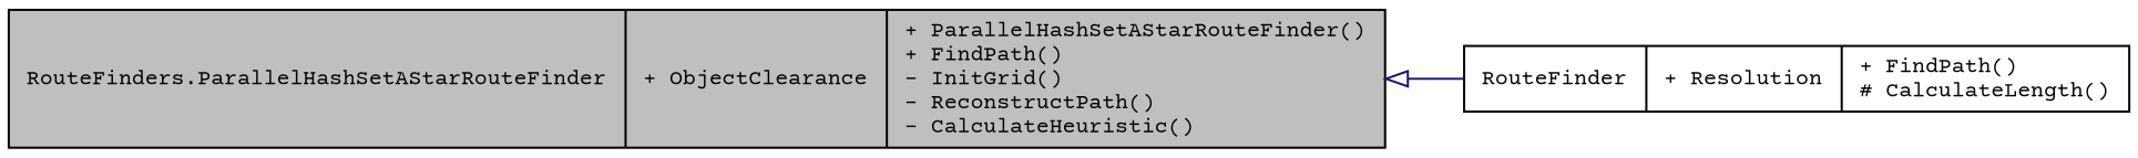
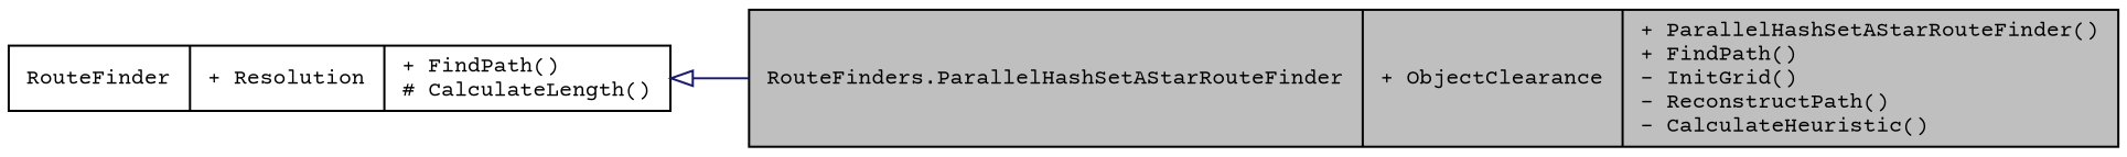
  digraph {
    rankdir=LR
    fontname="Courier Prime"
    node [color=black fontname="Courier Prime" fontsize=10 shape=record style=filled]
    n1 [fillcolor=grey75 fontcolor=black height=0.2 label="{RouteFinders.ParallelHashSetAStarRouteFinder\n|+ ObjectClearance\l|+ ParallelHashSetAStarRouteFinder()\l+ FindPath()\l- InitGrid()\l- ReconstructPath()\l- CalculateHeuristic()\l}" width=0.4]
    n2 [fillcolor=white height=0.2 label="{RouteFinder\n|+ Resolution\l|+ FindPath()\l# CalculateLength()\l}" width=0.4]
-   n1 -> n2 [arrowtail=onormal color=midnightblue dir=back fontname="Courier Prime" fontsize=10 labelfontname=Helvetica labelfontsize=10 style=solid]
+   n2 -> n1 [arrowtail=onormal color=midnightblue dir=back fontname="Courier Prime" fontsize=10 labelfontname=Helvetica labelfontsize=10 style=solid]
  }
